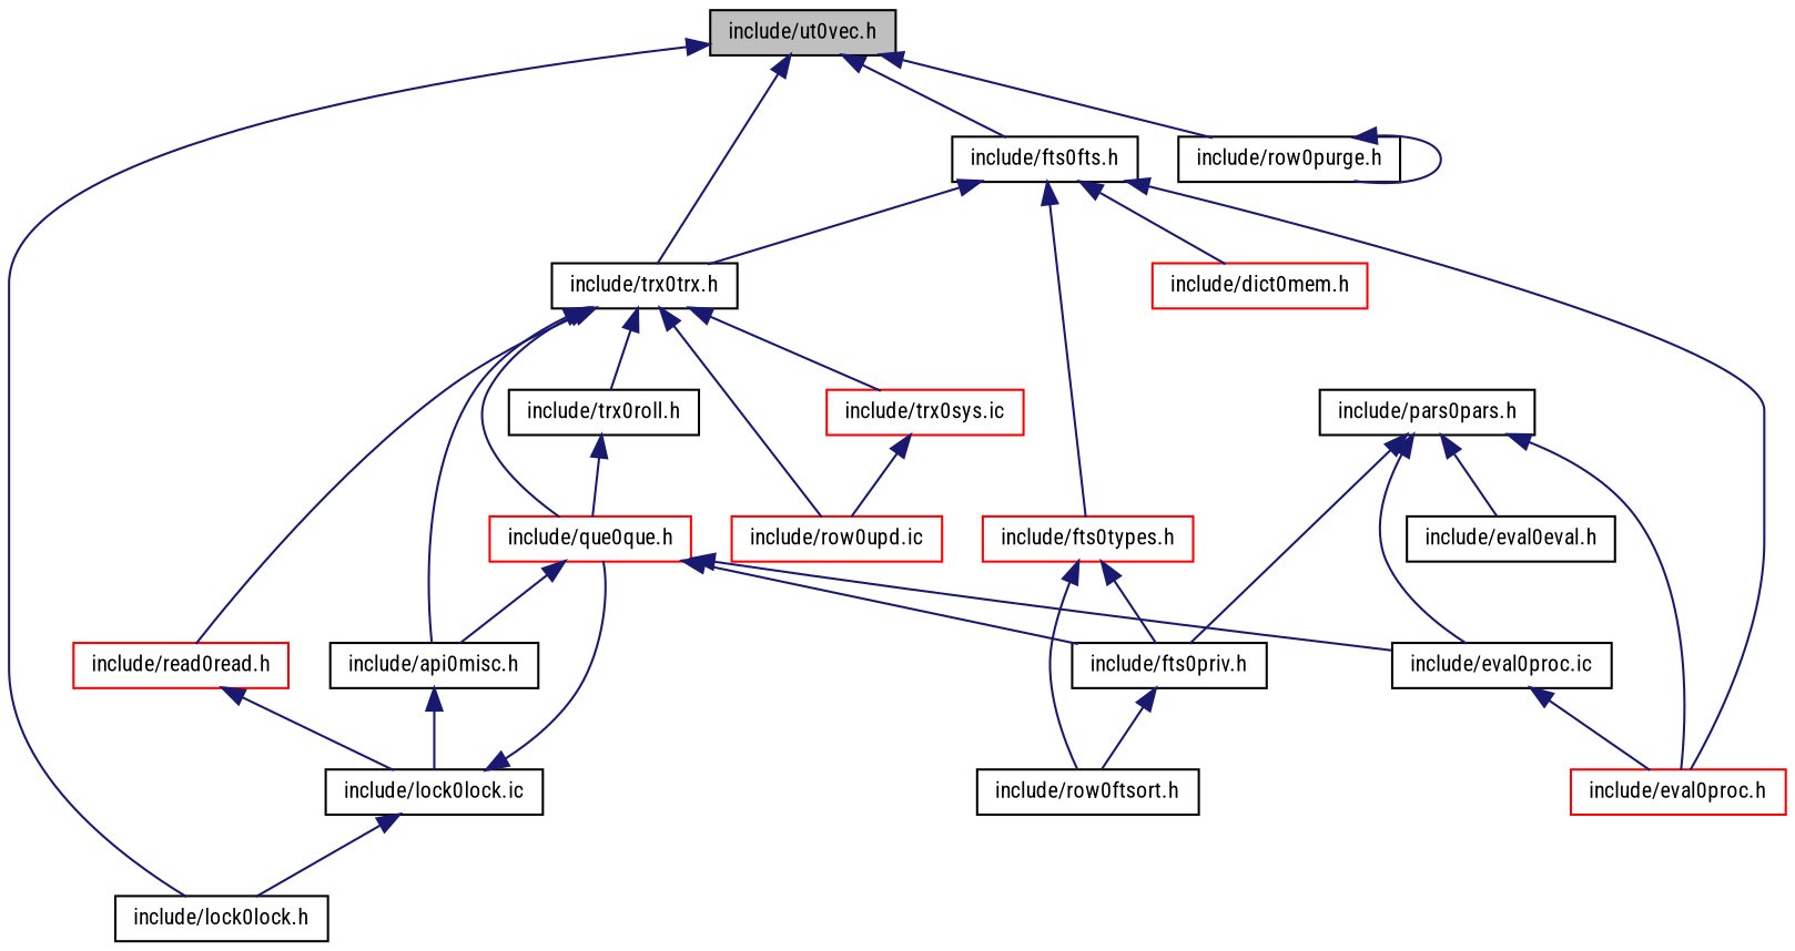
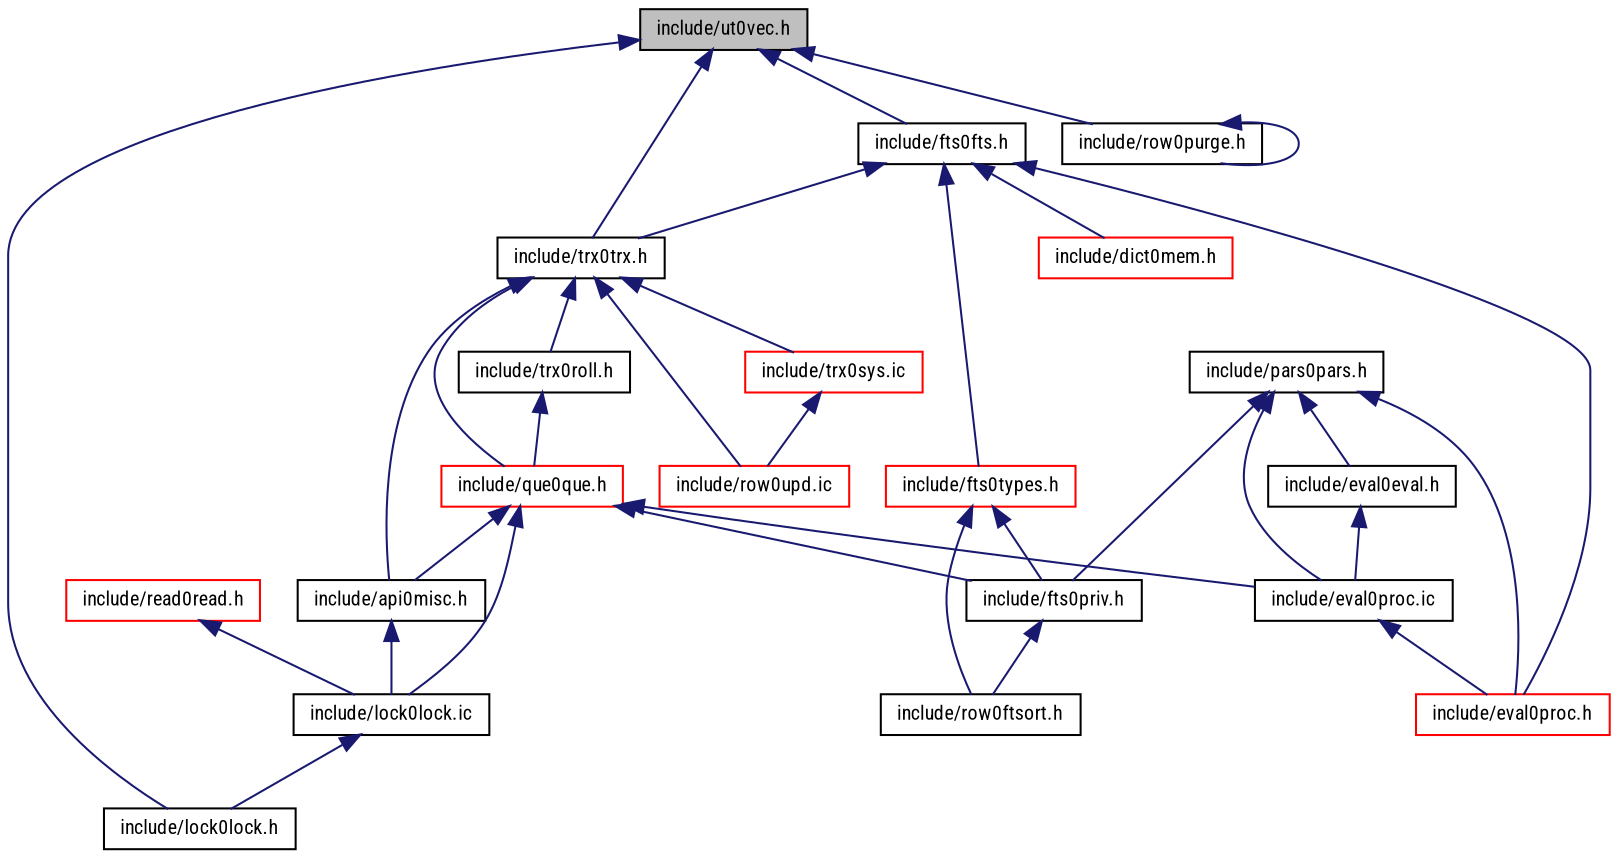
  digraph {
    fontname="Roboto Condensed"
    node [color=black fontname="Roboto Condensed" fontsize=10 shape=record]
    edge [color=midnightblue dir=back fontname="Roboto Condensed" fontsize=10 labelfontname=FreeSans labelfontsize=10 style=solid]
    n1 [fillcolor=grey75 fontcolor=black height=0.2 label="include/ut0vec.h" style=filled width=0.4]
    n2 [height=0.2 label="include/trx0trx.h" width=0.4]
    n3 [height=0.2 label="include/lock0lock.h" width=0.4]
    n4 [height=0.2 label="include/fts0fts.h" width=0.4]
    n5 [height=0.2 label="include/row0purge.h" width=0.4]
    n6 [color=red height=0.2 label="include/que0que.h" width=0.4]
    n7 [height=0.2 label="include/api0misc.h" width=0.4]
    n8 [color=red height=0.2 label="include/row0upd.ic" width=0.4]
    n9 [height=0.2 label="include/trx0roll.h" width=0.4]
    n10 [color=red height=0.2 label="include/trx0sys.ic" width=0.4]
    n11 [color=red height=0.2 label="include/read0read.h" width=0.4]
    n12 [color=red height=0.2 label="include/eval0proc.h" width=0.4]
    n13 [color=red height=0.2 label="include/dict0mem.h" width=0.4]
    n14 [color=red height=0.2 label="include/fts0types.h" width=0.4]
    n15 [height=0.2 label="include/pars0pars.h" width=0.4]
    n16 [height=0.2 label="include/eval0proc.ic" width=0.4]
    n17 [height=0.2 label="include/fts0priv.h" width=0.4]
    n18 [height=0.2 label="include/eval0eval.h" width=0.4]
    n19 [height=0.2 label="include/lock0lock.ic" width=0.4]
    n20 [height=0.2 label="include/row0ftsort.h" width=0.4]
    n1 -> n2
    n1 -> n3
    n1 -> n4
    n1 -> n5
    n2 -> n6
    n2 -> n7
    n2 -> n8
    n2 -> n9
    n2 -> n10
-   n2 -> n11
    n4 -> n2
    n4 -> n12
    n4 -> n13
    n4 -> n14
    n5 -> n5
    n6 -> n7
    n6 -> n16
    n6 -> n17
-   n19 -> n6
+   n6 -> n19
    n7 -> n19
    n9 -> n6
    n10 -> n8
    n11 -> n19
    n14 -> n17
    n14 -> n20
    n15 -> n12
    n15 -> n16
    n15 -> n17
    n15 -> n18
    n16 -> n12
    n17 -> n20
+   n18 -> n16
    n19 -> n3
  }
